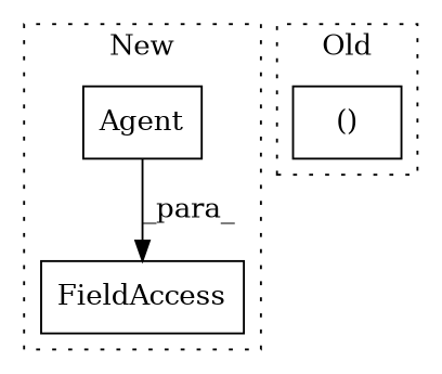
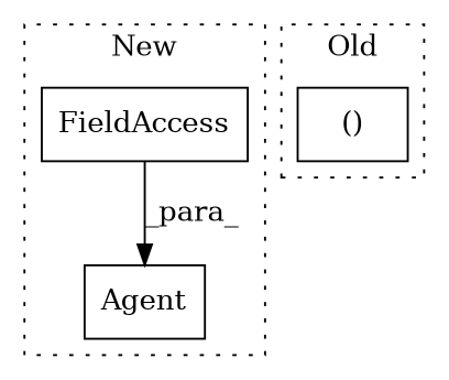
  digraph {
    node [shape=box]
    n1 [a=32 l="6,1" label=Agent s="4572,4597"]
    n2 [a=22 l=19 label=FieldAccess s=4578]
    n3 [a=106 l=17 label="()" s=4384]
    subgraph cluster_1 {
      label=New
      style=dotted
      n1
      n2
    }
    subgraph cluster_2 {
      label=Old
      style=dotted
      n3
    }
-   n1 -> n2 [label=_para_]
+   n2 -> n1 [label=_para_]
  }
